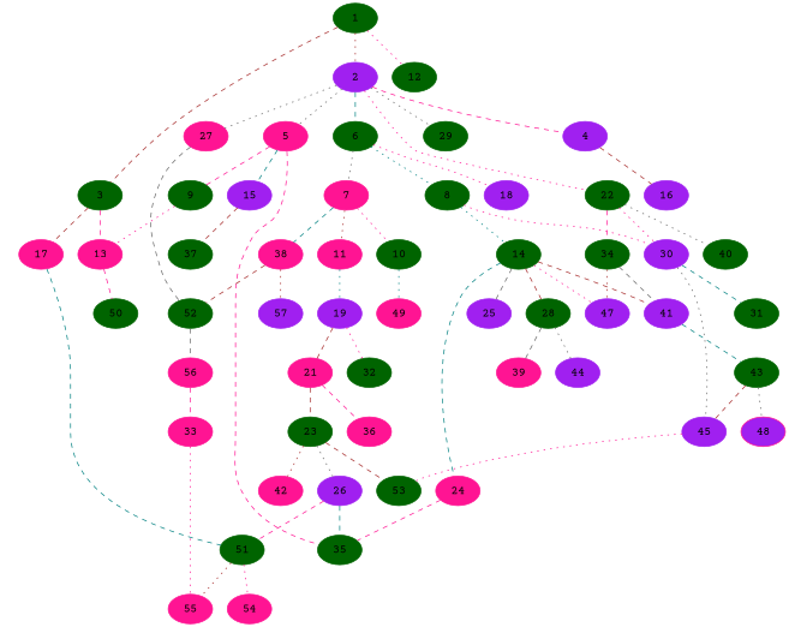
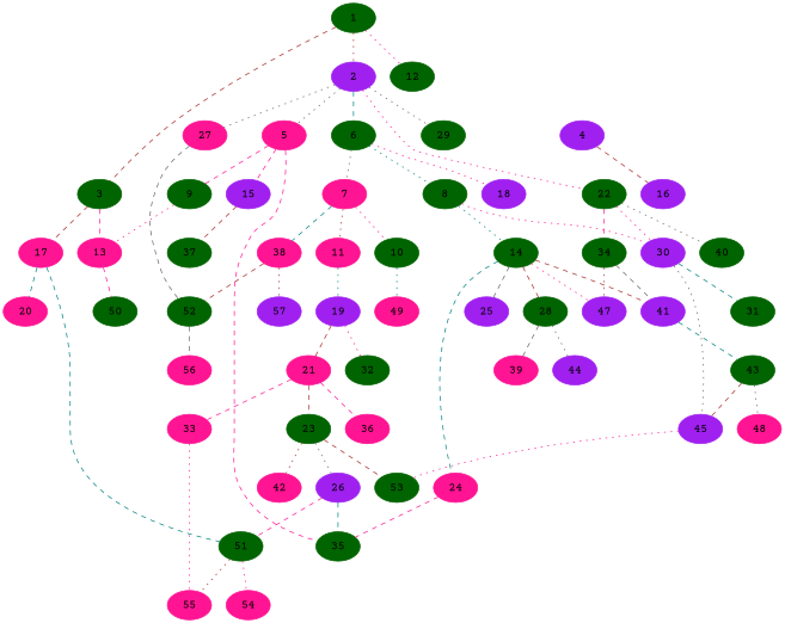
  graph {
    fontname="Courier Prime"
    node [color=darkgreen fontname="Courier Prime" style=filled]
    edge [color=deeppink fontname="Courier Prime" style=dashed]
    2 [color=purple]
    1
    3
    12
    4 [color=purple]
    5 [color=deeppink]
    6
    22
    27 [color=deeppink]
    29
    13 [color=deeppink]
    17 [color=deeppink]
    16 [color=purple]
    9
    15 [color=purple]
    35
    7 [color=deeppink]
    8
    18 [color=purple]
    30 [color=purple]
    34
    40
    52
    50
+   20 [color=deeppink]
    51
    37
    10
    11 [color=deeppink]
    38 [color=deeppink]
    14
    49 [color=deeppink]
    19 [color=purple]
    57 [color=purple]
    24 [color=deeppink]
    25 [color=purple]
    28
    41 [color=purple]
    47 [color=purple]
    31
    45 [color=purple]
    21 [color=deeppink]
    32
    39 [color=deeppink]
    44 [color=purple]
    43
    55 [color=deeppink]
    54 [color=deeppink]
    23
    33 [color=deeppink]
    36 [color=deeppink]
    26 [color=purple]
    42 [color=deeppink]
    53
    56 [color=deeppink]
-   48 [color=deeppink fillcolor=purple]
-   2 -- 4
+   48 [color=deeppink]
    2 -- 5 [color=gray40 style=dotted]
    2 -- 6 [color=teal]
    2 -- 22 [style=dotted]
    2 -- 27 [color=gray40 style=dotted]
    2 -- 29 [color=gray40 style=dotted]
    1 -- 2 [color=brown style=dotted]
    1 -- 3 [color=brown]
    1 -- 12 [style=dotted]
    3 -- 13
    3 -- 17 [color=brown]
    4 -- 16 [color=brown]
    5 -- 9
-   5 -- 15 [color=teal]
+   5 -- 15
    5 -- 35
    6 -- 7 [color=gray40 style=dotted]
    6 -- 8 [color=teal style=dotted]
    6 -- 18 [style=dotted]
    22 -- 30 [style=dotted]
    22 -- 34
    22 -- 40 [color=gray40 style=dotted]
    27 -- 52 [color=gray40]
    13 -- 50
+   17 -- 20 [color=teal]
    17 -- 51 [color=teal]
    9 -- 13 [style=dotted]
    15 -- 37 [color=brown]
    7 -- 10 [style=dotted]
    7 -- 11 [color=brown style=dotted]
    7 -- 38 [color=teal]
    8 -- 30 [style=dotted]
    8 -- 14 [color=teal style=dotted]
    30 -- 31 [color=teal]
    30 -- 45 [color=gray40 style=dotted]
    34 -- 41 [color=gray40]
    34 -- 47 [color=brown style=dotted]
    52 -- 56 [color=gray40]
    51 -- 55 [color=brown style=dotted]
    51 -- 54 [style=dotted]
    10 -- 49 [color=teal style=dotted]
    11 -- 19 [color=teal style=dotted]
    38 -- 52 [color=brown]
    38 -- 57 [color=brown style=dotted]
    14 -- 24 [color=teal]
    14 -- 25 [color=gray40]
    14 -- 28 [color=brown]
    14 -- 41 [color=brown]
    14 -- 47 [style=dotted]
    19 -- 21 [color=brown]
    19 -- 32 [style=dotted]
    24 -- 35
    28 -- 39 [color=gray40]
    28 -- 44 [color=gray40 style=dotted]
    41 -- 43 [color=teal]
    45 -- 53 [style=dotted]
    21 -- 23 [color=brown]
-   56 -- 33
+   21 -- 33
    21 -- 36
    43 -- 45 [color=brown]
    43 -- 48 [color=gray40 style=dotted]
    23 -- 26 [color=gray40 style=dotted]
    23 -- 42 [color=brown style=dotted]
    23 -- 53 [color=brown]
    33 -- 55 [style=dotted]
    26 -- 35 [color=teal]
    26 -- 51
  }
